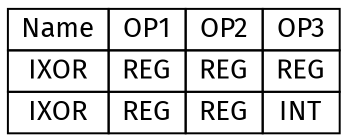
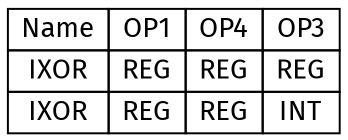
  digraph {
    nodesep=0.5
    ranksep=2
    fontname="Fira Sans"
-   n1 [label=< <table border="0" cellborder="1" cellspacing="0"> <tr><td> Name </td> <td> OP1 </td><td> OP2 </td><td> OP3 </td> </tr> <tr><td> IXOR </td><td> REG </td><td> REG </td><td> REG </td> </tr> <tr><td> IXOR </td><td> REG </td><td> REG </td><td> INT </td> </tr> </table>> shape=plain fontname="Fira Sans"]
+   n1 [label=< <table border="0" cellborder="1" cellspacing="0"> <tr><td> Name </td> <td> OP1 </td><td> OP4 </td><td> OP3 </td> </tr> <tr><td> IXOR </td><td> REG </td><td> REG </td><td> REG </td> </tr> <tr><td> IXOR </td><td> REG </td><td> REG </td><td> INT </td> </tr> </table>> shape=plain fontname="Fira Sans"]
  }
